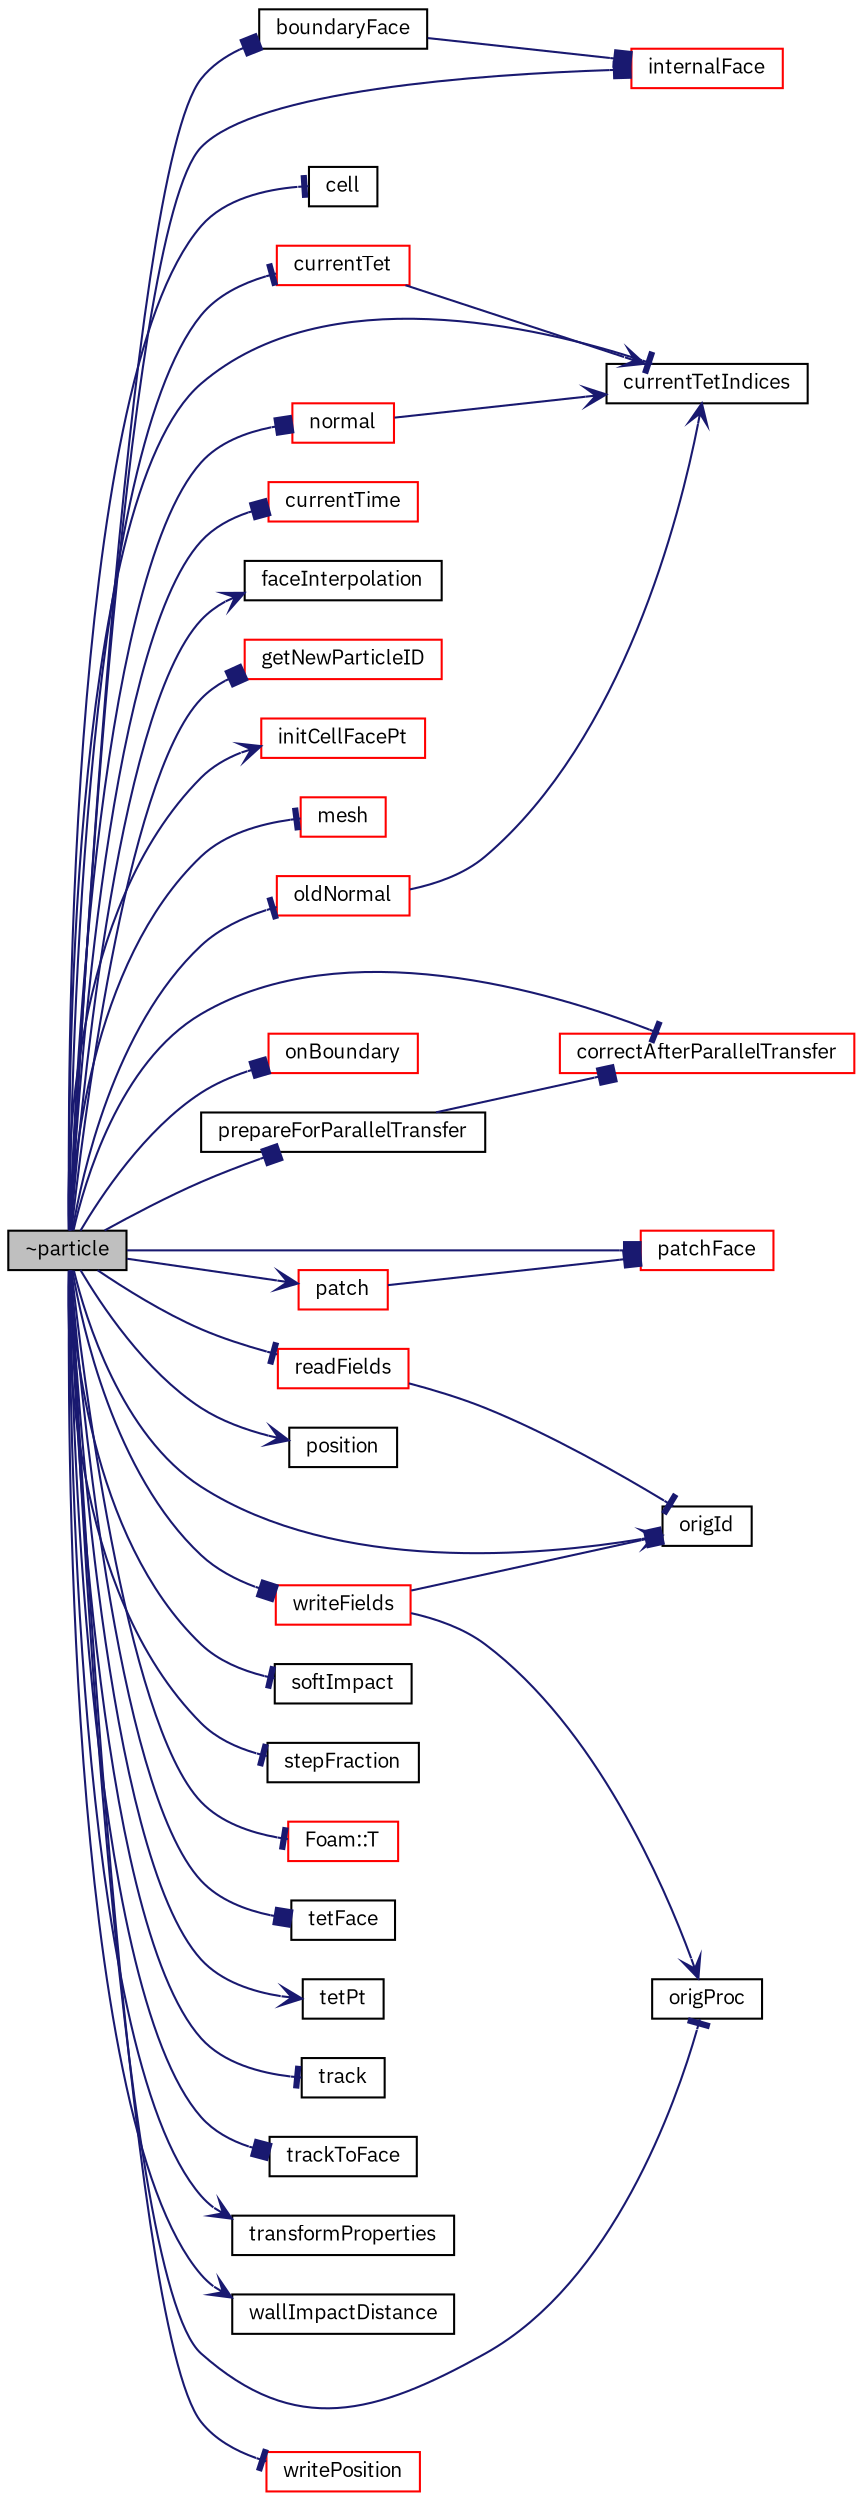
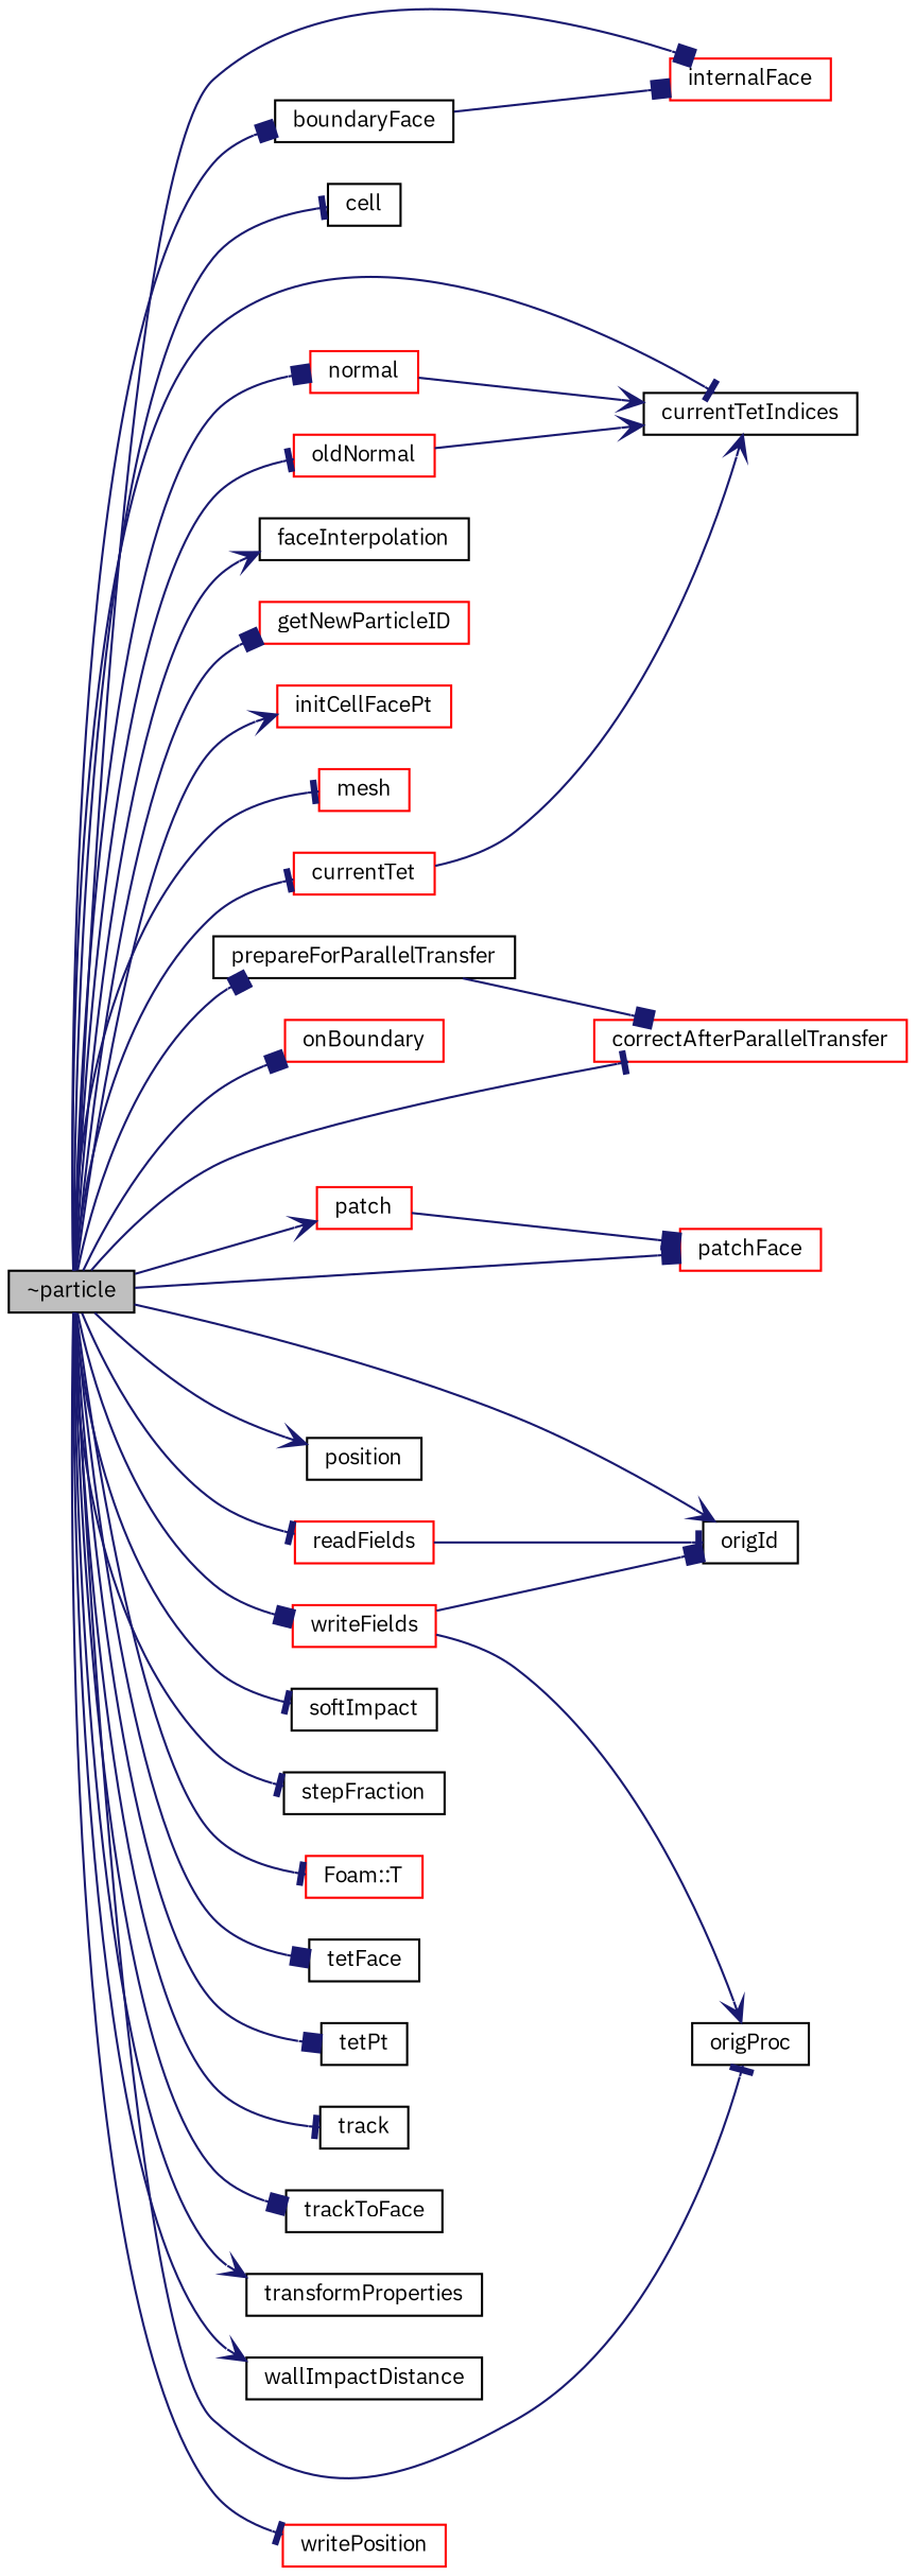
  digraph {
    fontname="IBM Plex Sans"
    rankdir=LR
    node [color=black fontname="IBM Plex Sans" fontsize=10 shape=record]
    edge [arrowhead=box color=midnightblue fontname="IBM Plex Sans" fontsize=10 labelfontname=Helvetica labelfontsize=10 style=solid]
    n1 [fillcolor=grey75 fontcolor=black height=0.2 label="~particle" style=filled width=0.4]
    n2 [height=0.2 label=boundaryFace width=0.4]
    n3 [color=red height=0.2 label=internalFace width=0.4]
    n4 [height=0.2 label=cell width=0.4]
    n5 [color=red height=0.2 label=correctAfterParallelTransfer width=0.4]
    n6 [color=red height=0.2 label=currentTet width=0.4]
    n7 [height=0.2 label=currentTetIndices width=0.4]
-   n8 [color=red height=0.2 label=currentTime width=0.4]
    n9 [height=0.2 label=faceInterpolation width=0.4]
    n10 [color=red height=0.2 label=getNewParticleID width=0.4]
    n11 [color=red height=0.2 label=initCellFacePt width=0.4]
    n12 [color=red height=0.2 label=mesh width=0.4]
    n13 [color=red height=0.2 label=normal width=0.4]
    n14 [color=red height=0.2 label=oldNormal width=0.4]
    n15 [color=red height=0.2 label=onBoundary width=0.4]
    n16 [height=0.2 label=origId width=0.4]
    n17 [height=0.2 label=origProc width=0.4]
    n18 [color=red height=0.2 label=patch width=0.4]
    n19 [color=red height=0.2 label=patchFace width=0.4]
    n20 [height=0.2 label=position width=0.4]
    n21 [height=0.2 label=prepareForParallelTransfer width=0.4]
    n22 [color=red height=0.2 label=readFields width=0.4]
    n23 [height=0.2 label=softImpact width=0.4]
    n24 [height=0.2 label=stepFraction width=0.4]
    n25 [color=red height=0.2 label="Foam::T" width=0.4]
    n26 [height=0.2 label=tetFace width=0.4]
    n27 [height=0.2 label=tetPt width=0.4]
    n28 [height=0.2 label=track width=0.4]
    n29 [height=0.2 label=trackToFace width=0.4]
    n30 [height=0.2 label=transformProperties width=0.4]
    n31 [height=0.2 label=wallImpactDistance width=0.4]
    n32 [color=red height=0.2 label=writeFields width=0.4]
    n33 [color=red height=0.2 label=writePosition width=0.4]
    n1 -> n2
    n1 -> n3
    n1 -> n4 [arrowhead=tee]
    n1 -> n5 [arrowhead=tee]
    n1 -> n6 [arrowhead=tee]
    n1 -> n7 [arrowhead=tee]
-   n1 -> n8
    n1 -> n9 [arrowhead=vee]
    n1 -> n10
    n1 -> n11 [arrowhead=vee]
    n1 -> n12 [arrowhead=tee]
    n1 -> n13
    n1 -> n14 [arrowhead=tee]
    n1 -> n15
    n1 -> n16 [arrowhead=vee]
    n1 -> n17 [arrowhead=tee]
    n1 -> n18 [arrowhead=vee]
    n1 -> n19
    n1 -> n20 [arrowhead=vee]
    n1 -> n21
    n1 -> n22 [arrowhead=tee]
    n1 -> n23 [arrowhead=tee]
    n1 -> n24 [arrowhead=tee]
    n1 -> n25 [arrowhead=tee]
    n1 -> n26
-   n1 -> n27 [arrowhead=vee]
+   n1 -> n27
    n1 -> n28 [arrowhead=tee]
    n1 -> n29
    n1 -> n30 [arrowhead=vee]
    n1 -> n31 [arrowhead=vee]
    n1 -> n32
    n1 -> n33 [arrowhead=tee]
    n2 -> n3
    n6 -> n7 [arrowhead=vee]
    n13 -> n7 [arrowhead=vee]
    n14 -> n7 [arrowhead=vee]
    n18 -> n19
    n21 -> n5
    n22 -> n16 [arrowhead=tee]
    n32 -> n16
    n32 -> n17 [arrowhead=vee]
  }
